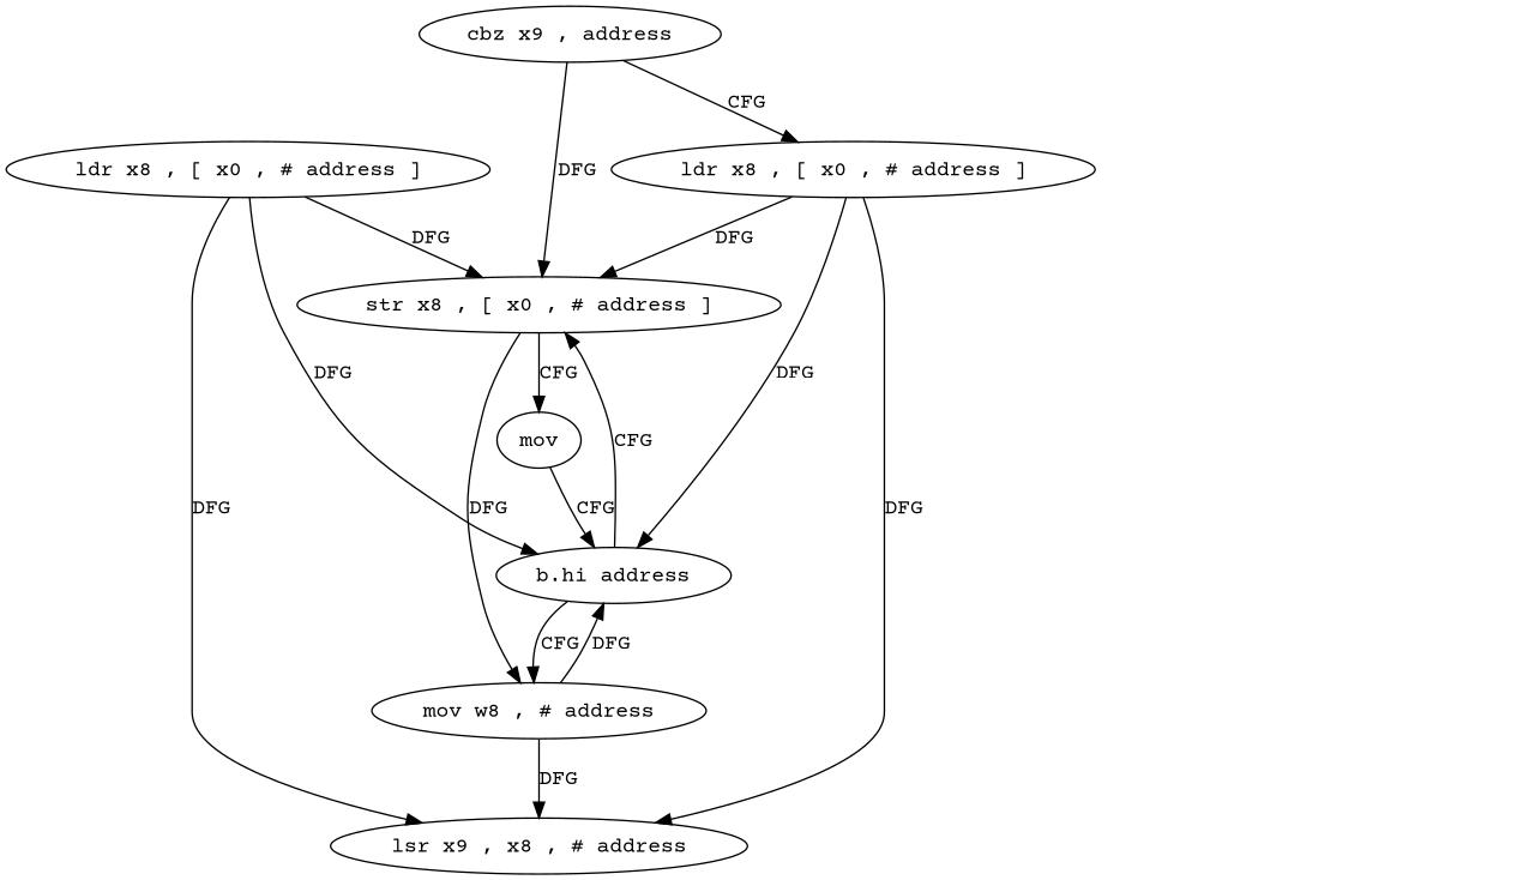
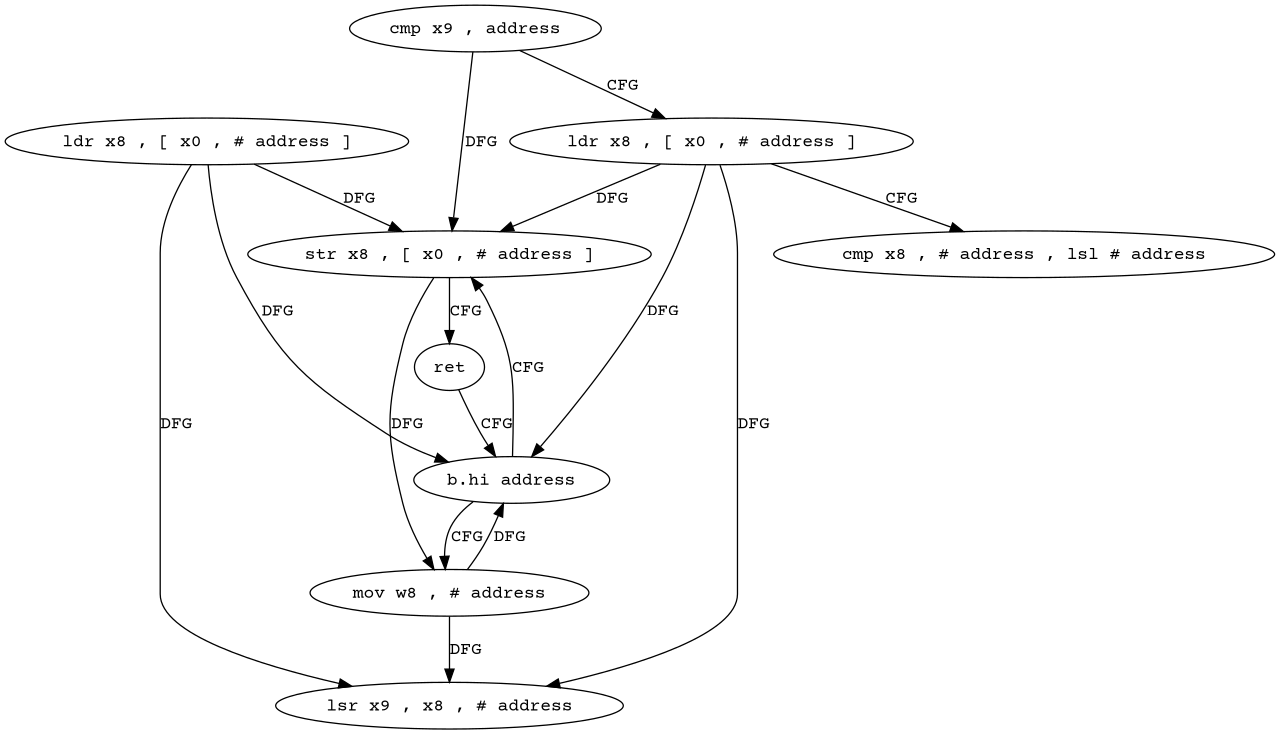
  digraph {
    fontname="Courier Prime"
    node [fontname="Courier Prime"]
    edge [fontname="Courier Prime"]
    n1 [label="ldr x8 , [ x0 , # address ]"]
    n2 [label="lsr x9 , x8 , # address"]
    n3 [label="str x8 , [ x0 , # address ]"]
    n4 [label="b.hi address"]
-   n5 [label=mov]
+   n5 [label=ret]
    n6 [label="mov w8 , # address"]
-   n7 [label="cbz x9 , address"]
+   n7 [label="cmp x9 , address"]
    n8 [label="ldr x8 , [ x0 , # address ]"]
+   n9 [label="cmp x8 , # address , lsl # address"]
    n1 -> n2 [label=DFG]
    n1 -> n3 [label=DFG]
    n1 -> n4 [label=DFG]
    n3 -> n5 [label=CFG]
    n3 -> n6 [label=DFG]
    n4 -> n3 [label=CFG]
    n4 -> n6 [label=CFG]
    n5 -> n4 [label=CFG]
    n6 -> n2 [label=DFG]
    n6 -> n4 [label=DFG]
    n7 -> n3 [label=DFG]
    n7 -> n8 [label=CFG]
    n8 -> n2 [label=DFG]
    n8 -> n3 [label=DFG]
    n8 -> n4 [label=DFG]
+   n8 -> n9 [label=CFG]
  }
